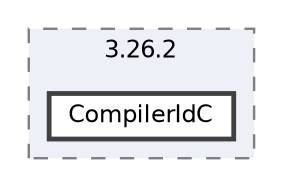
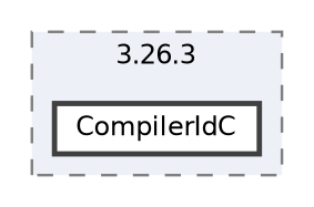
  digraph {
    compound=true
    fontname="DejaVu Sans"
    n1 [color=grey25 fillcolor=white fontname="DejaVu Sans" fontsize=10 height=0.2 label=CompilerIdC shape=box style="filled,bold" width=0.4]
    subgraph cluster_1 {
      bgcolor="#edf0f7"
      fontsize=10
-     label="3.26.2"
+     label="3.26.3"
      pencolor=grey50
      style="filled,dashed"
      n1
    }
  }
